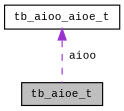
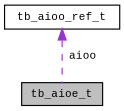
  digraph {
    node [color=black fontname=CourierNew fontsize=10 shape=record style=filled]
    n1 [fillcolor=grey75 fontcolor=black height=0.2 label=tb_aioe_t width=0.4]
-   n2 [fillcolor=white height=0.2 label=tb_aioo_aioe_t width=0.4]
+   n2 [fillcolor=white height=0.2 label=tb_aioo_ref_t width=0.4]
    n2 -> n1 [color=darkorchid3 dir=back fontname=CourierNew fontsize=10 label=" aioo" labelfontname=CourierNew labelfontsize=10 style=dashed]
  }
